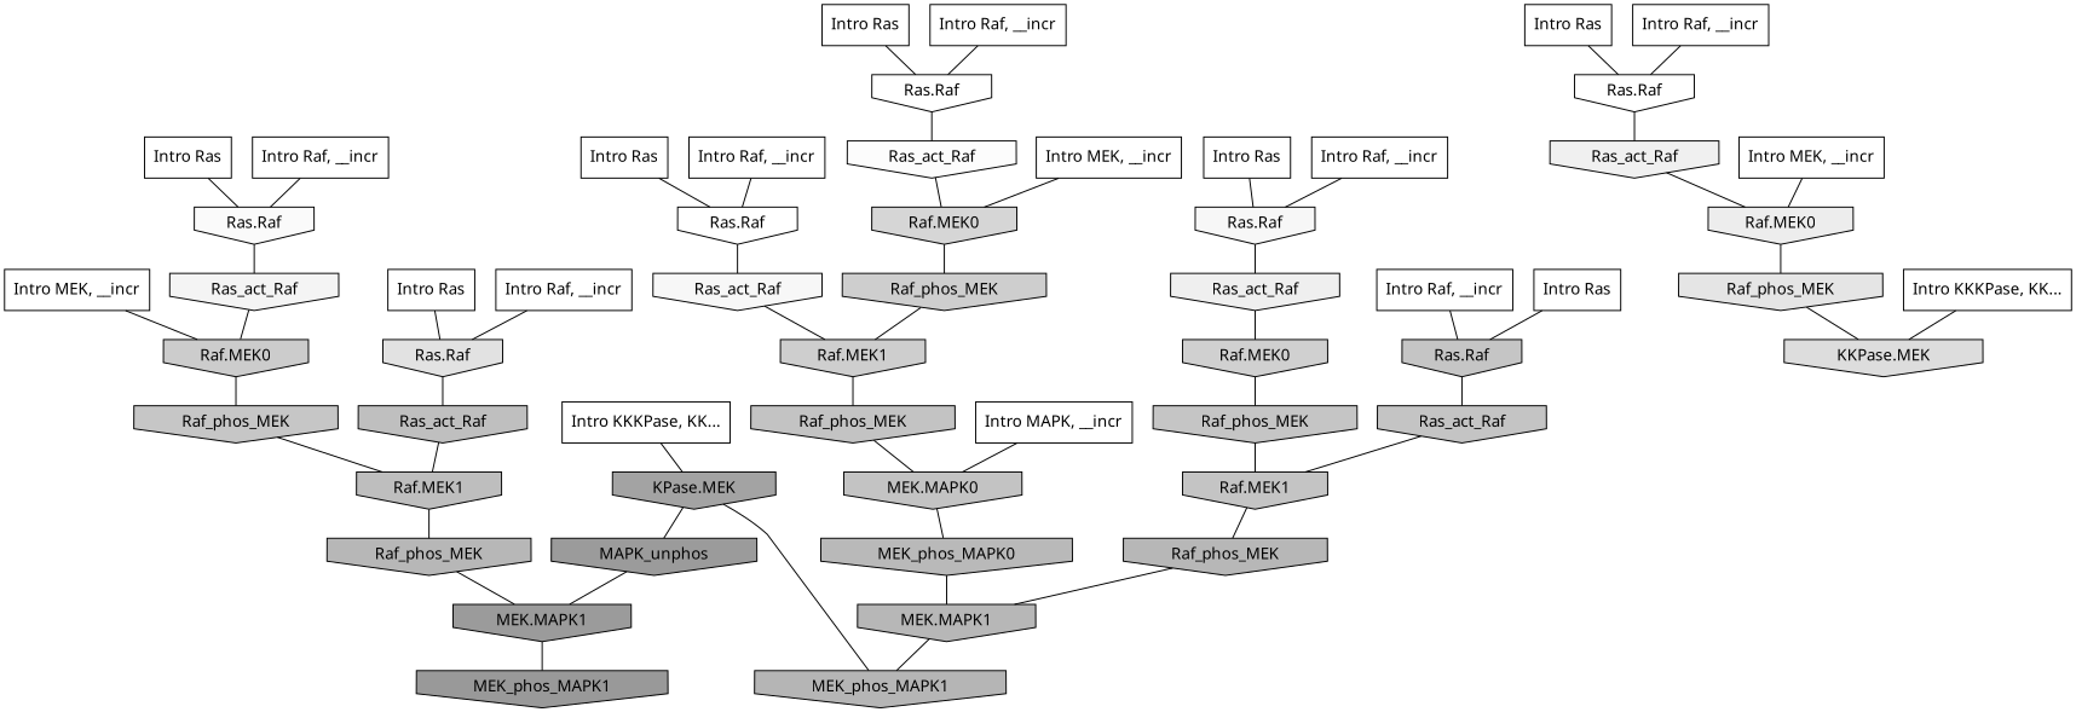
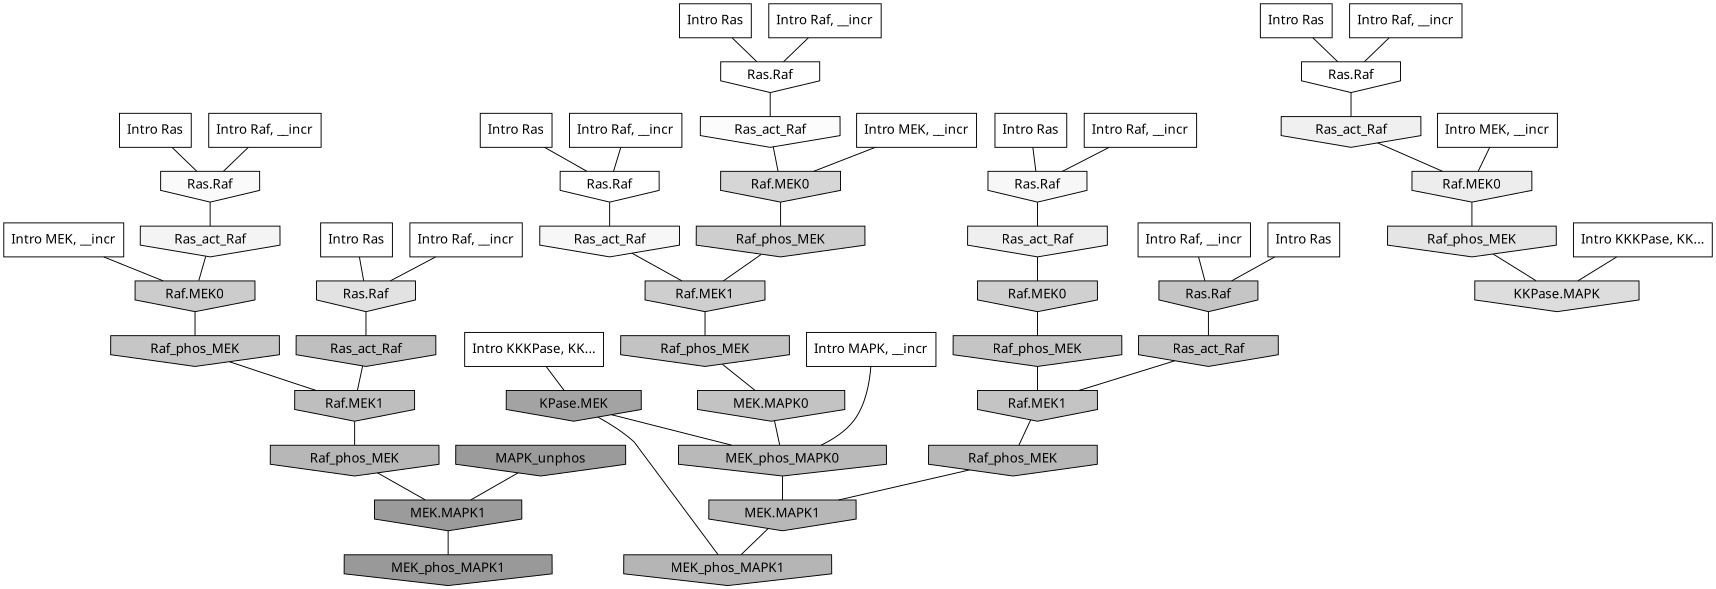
  digraph {
    rankdir=TB
    ranksep=0.30
    node [fillcolor="0.000 0.000 1.000" fontname="CMU Serif" shape=invhouse style=filled]
    edge [color="0.000 0.000 0.000" dir=none fontname="CMU Serif"]
    n1 [label="Intro Ras" shape=rectangle]
    n2 [fillcolor="0.000 0.000 0.979" label="Ras.Raf"]
    n3 [fillcolor="0.000 0.000 0.956" label=Ras_act_Raf]
    n4 [label="Intro Ras" shape=rectangle]
    n5 [fillcolor="0.000 0.000 0.771" label="Ras.Raf"]
    n6 [fillcolor="0.000 0.000 0.769" label=Ras_act_Raf]
    n7 [label="Intro Ras" shape=rectangle]
    n8 [label="Ras.Raf"]
    n9 [fillcolor="0.000 0.000 0.987" label=Ras_act_Raf]
    n10 [label="Intro Ras" shape=rectangle]
    n11 [label="Ras.Raf"]
    n12 [fillcolor="0.000 0.000 0.939" label=Ras_act_Raf]
    n13 [label="Intro Ras" shape=rectangle]
    n14 [label="Ras.Raf"]
    n15 [fillcolor="0.000 0.000 0.967" label=Ras_act_Raf]
    n16 [label="Intro Ras" shape=rectangle]
    n17 [fillcolor="0.000 0.000 0.967" label="Ras.Raf"]
    n18 [fillcolor="0.000 0.000 0.936" label=Ras_act_Raf]
    n19 [label="Intro Ras" shape=rectangle]
    n20 [fillcolor="0.000 0.000 0.884" label="Ras.Raf"]
    n21 [fillcolor="0.000 0.000 0.747" label=Ras_act_Raf]
    n22 [label="Intro Raf, __incr" shape=rectangle]
    n23 [label="Intro Raf, __incr" shape=rectangle]
    n24 [label="Intro Raf, __incr" shape=rectangle]
    n25 [label="Intro Raf, __incr" shape=rectangle]
    n26 [label="Intro Raf, __incr" shape=rectangle]
    n27 [label="Intro Raf, __incr" shape=rectangle]
    n28 [label="Intro Raf, __incr" shape=rectangle]
    n29 [label="Intro MEK, __incr" shape=rectangle]
    n30 [fillcolor="0.000 0.000 0.838" label="Raf.MEK0"]
    n31 [fillcolor="0.000 0.000 0.806" label=Raf_phos_MEK]
    n32 [label="Intro MEK, __incr" shape=rectangle]
    n33 [fillcolor="0.000 0.000 0.926" label="Raf.MEK0"]
    n34 [fillcolor="0.000 0.000 0.898" label=Raf_phos_MEK]
    n35 [label="Intro MEK, __incr" shape=rectangle]
    n36 [fillcolor="0.000 0.000 0.797" label="Raf.MEK0"]
    n37 [fillcolor="0.000 0.000 0.774" label=Raf_phos_MEK]
    n38 [label="Intro MAPK, __incr" shape=rectangle]
    n39 [fillcolor="0.000 0.000 0.764" label="MEK.MAPK0"]
    n40 [fillcolor="0.000 0.000 0.723" label=MEK_phos_MAPK0]
    n41 [label="Intro KKKPase, KK..." shape=rectangle]
-   n42 [fillcolor="0.000 0.000 0.865" label="KKPase.MEK"]
+   n42 [fillcolor="0.000 0.000 0.865" label="KKPase.MAPK"]
    n43 [label="Intro KKKPase, KK..." shape=rectangle]
    n44 [fillcolor="0.000 0.000 0.639" label="KPase.MEK"]
    n45 [fillcolor="0.000 0.000 0.608" label=MAPK_unphos]
    n46 [fillcolor="0.000 0.000 0.805" label="Raf.MEK1"]
    n47 [fillcolor="0.000 0.000 0.764" label=Raf_phos_MEK]
    n48 [fillcolor="0.000 0.000 0.814" label="Raf.MEK0"]
    n49 [fillcolor="0.000 0.000 0.771" label=Raf_phos_MEK]
    n50 [fillcolor="0.000 0.000 0.746" label="Raf.MEK1"]
    n51 [fillcolor="0.000 0.000 0.769" label="Raf.MEK1"]
    n52 [fillcolor="0.000 0.000 0.715" label=Raf_phos_MEK]
    n53 [fillcolor="0.000 0.000 0.716" label=Raf_phos_MEK]
    n54 [fillcolor="0.000 0.000 0.716" label="MEK.MAPK1"]
    n55 [fillcolor="0.000 0.000 0.608" label="MEK.MAPK1"]
    n56 [fillcolor="0.000 0.000 0.709" label=MEK_phos_MAPK1]
    n57 [fillcolor="0.000 0.000 0.600" label=MEK_phos_MAPK1]
    n1 -> n2
    n2 -> n3
    n3 -> n36
    n4 -> n5
    n5 -> n6
    n6 -> n51
    n7 -> n8
    n8 -> n9
    n9 -> n30
    n10 -> n11
    n11 -> n12
    n12 -> n33
    n13 -> n14
    n14 -> n15
    n15 -> n46
    n16 -> n17
    n17 -> n18
    n18 -> n48
    n19 -> n20
    n20 -> n21
    n21 -> n50
    n22 -> n8
    n23 -> n11
    n24 -> n20
    n25 -> n2
    n26 -> n17
    n27 -> n14
    n28 -> n5
    n29 -> n30
    n30 -> n31
    n31 -> n46
    n32 -> n33
    n33 -> n34
    n34 -> n42
    n35 -> n36
    n36 -> n37
    n37 -> n50
-   n38 -> n39
+   n38 -> n40
    n39 -> n40
    n40 -> n54
    n41 -> n42
    n43 -> n44
-   n44 -> n45
+   n44 -> n40
    n45 -> n55
    n46 -> n47
    n47 -> n39
    n48 -> n49
    n49 -> n51
    n50 -> n52
    n51 -> n53
    n52 -> n55
    n53 -> n54
    n54 -> n56
    n55 -> n57
    n56 -> n44
  }
